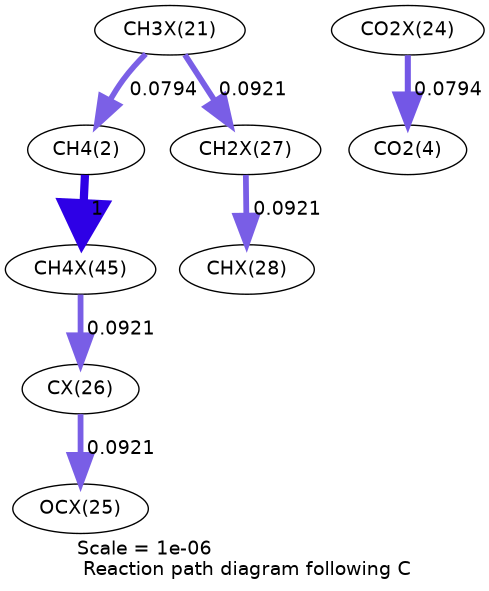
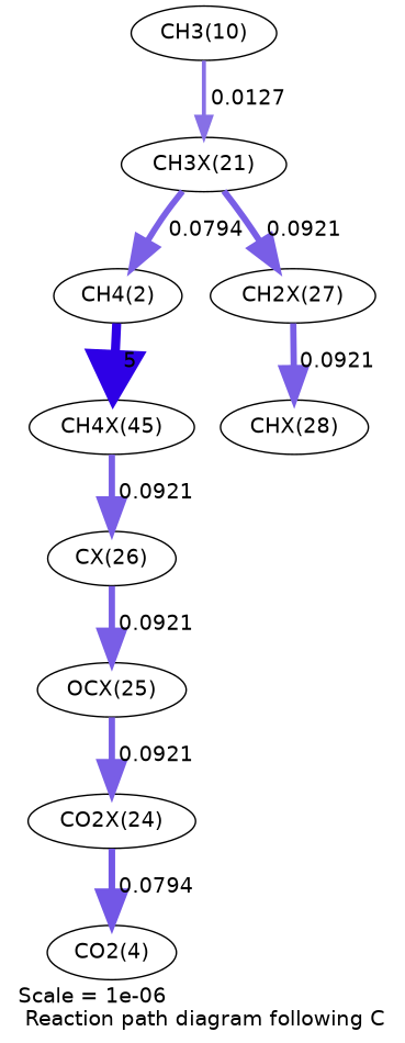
  digraph {
    fontname=Helvetica
    label="Scale = 1e-06\l Reaction path diagram following C"
    node [fontname=Helvetica]
    edge [arrowsize=2.1 color="0.7, 0.592, 0.9" fontname=Helvetica penwidth=4.2]
    n1 [label="CH4(2)"]
    n2 [label="CH4X(45)"]
    n3 [label="CX(26)"]
    n4 [label="CH3X(21)"]
    n5 [label="CH2X(27)"]
    n6 [label="CHX(28)"]
+   n7 [label="CH3(10)"]
    n8 [label="OCX(25)"]
    n9 [label="CO2X(24)"]
    n10 [label="CO2(4)"]
-   n1 -> n2 [arrowsize=3 color="0.7, 1.5, 0.9" label=" 1" penwidth=6]
+   n1 -> n2 [arrowsize=3 color="0.7, 1.5, 0.9" label=" 5" penwidth=6]
    n2 -> n3 [label=" 0.0921"]
    n3 -> n8 [label=" 0.0921"]
    n4 -> n1 [arrowsize=2.04 color="0.7, 0.579, 0.9" label=" 0.0794" penwidth=4.09]
    n4 -> n5 [label=" 0.0921"]
    n5 -> n6 [label=" 0.0921"]
+   n7 -> n4 [arrowsize=1.35 color="0.7, 0.513, 0.9" label=" 0.0127" penwidth=2.71]
+   n8 -> n9 [label=" 0.0921"]
    n9 -> n10 [arrowsize=2.21 color="0.7, 0.622, 0.9" label=" 0.0794" penwidth=4.41]
  }
